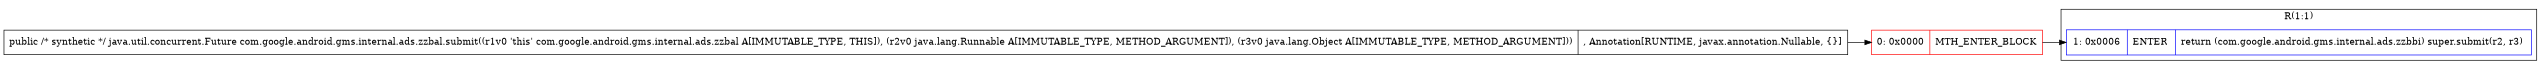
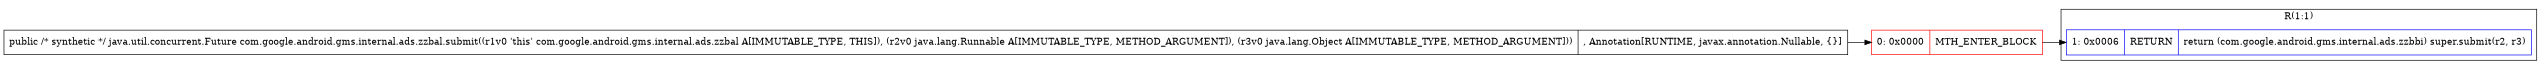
  digraph {
    rankdir=LR
    node [shape=record]
-   n1 [color=blue label="{1\:\ 0x0006|ENTER\l|return (com.google.android.gms.internal.ads.zzbbi) super.submit(r2, r3)\l}"]
+   n1 [color=blue label="{1\:\ 0x0006|RETURN\l|return (com.google.android.gms.internal.ads.zzbbi) super.submit(r2, r3)\l}"]
    n2 [color=red label="{0\:\ 0x0000|MTH_ENTER_BLOCK\l}"]
    n3 [label="{public \/* synthetic *\/ java.util.concurrent.Future com.google.android.gms.internal.ads.zzbal.submit((r1v0 'this' com.google.android.gms.internal.ads.zzbal A[IMMUTABLE_TYPE, THIS]), (r2v0 java.lang.Runnable A[IMMUTABLE_TYPE, METHOD_ARGUMENT]), (r3v0 java.lang.Object A[IMMUTABLE_TYPE, METHOD_ARGUMENT]))  | , Annotation[RUNTIME, javax.annotation.Nullable, \{\}]\l}"]
    subgraph cluster_1 {
      label="R(1:1)"
      n1
    }
    n2 -> n1
    n3 -> n2
  }
